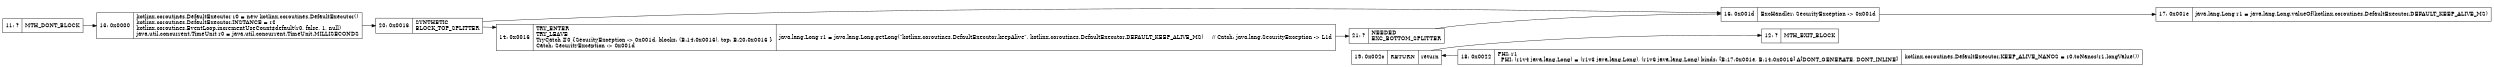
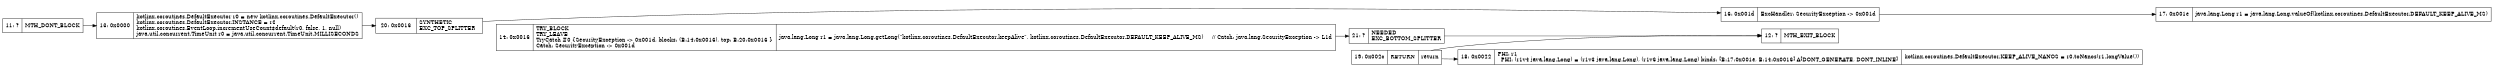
  digraph {
    rankdir=LR
    node [shape=record]
    n1 [label="{11\:\ ?|MTH_DONT_BLOCK\l}"]
    n2 [label="{13\:\ 0x0000|kotlinx.coroutines.DefaultExecutor r0 = new kotlinx.coroutines.DefaultExecutor()\lkotlinx.coroutines.DefaultExecutor.INSTANCE = r0\lkotlinx.coroutines.EventLoop.incrementUseCount$default(r0, false, 1, null)\ljava.util.concurrent.TimeUnit r0 = java.util.concurrent.TimeUnit.MILLISECONDS\l}"]
-   n3 [label="{20\:\ 0x0016|SYNTHETIC\lBLOCK_TOP_SPLITTER\l}"]
-   n4 [label="{14\:\ 0x0016|TRY_ENTER\lTRY_LEAVE\lTryCatch #0 \{SecurityException \-\> 0x001d, blocks: (B:14:0x0016), top: B:20:0x0016 \}\lCatch: SecurityException \-\> 0x001d\l|java.lang.Long r1 = java.lang.Long.getLong(\"kotlinx.coroutines.DefaultExecutor.keepAlive\", kotlinx.coroutines.DefaultExecutor.DEFAULT_KEEP_ALIVE_MS)     \/\/ Catch: java.lang.SecurityException \-\> L1d\l}"]
+   n3 [label="{20\:\ 0x0016|SYNTHETIC\lEXC_TOP_SPLITTER\l}"]
+   n4 [label="{14\:\ 0x0016|TRY_BLOCK\lTRY_LEAVE\lTryCatch #0 \{SecurityException \-\> 0x001d, blocks: (B:14:0x0016), top: B:20:0x0016 \}\lCatch: SecurityException \-\> 0x001d\l|java.lang.Long r1 = java.lang.Long.getLong(\"kotlinx.coroutines.DefaultExecutor.keepAlive\", kotlinx.coroutines.DefaultExecutor.DEFAULT_KEEP_ALIVE_MS)     \/\/ Catch: java.lang.SecurityException \-\> L1d\l}"]
    n5 [label="{16\:\ 0x001d|ExcHandler: SecurityException \-\> 0x001d\l}"]
    n6 [label="{21\:\ ?|NEEDED\lEXC_BOTTOM_SPLITTER\l}"]
    n7 [label="{17\:\ 0x001e|java.lang.Long r1 = java.lang.Long.valueOf(kotlinx.coroutines.DefaultExecutor.DEFAULT_KEEP_ALIVE_MS)\l}"]
    n8 [label="{18\:\ 0x0022|PHI: r1 \l  PHI: (r1v4 java.lang.Long) = (r1v3 java.lang.Long), (r1v6 java.lang.Long) binds: [B:17:0x001e, B:14:0x0016] A[DONT_GENERATE, DONT_INLINE]\l|kotlinx.coroutines.DefaultExecutor.KEEP_ALIVE_NANOS = r0.toNanos(r1.longValue())\l}"]
    n9 [label="{19\:\ 0x002c|RETURN\l|return\l}"]
    n10 [label="{12\:\ ?|MTH_EXIT_BLOCK\l}"]
    n1 -> n2
    n2 -> n3
-   n3 -> n4
    n3 -> n5
    n4 -> n6
    n5 -> n7
-   n6 -> n5
-   n8 -> n9
+   n6 -> n10
+   n9 -> n8
    n9 -> n10
  }
